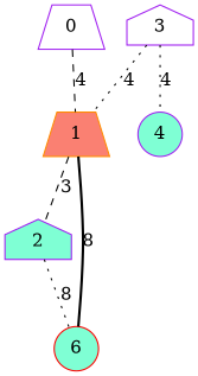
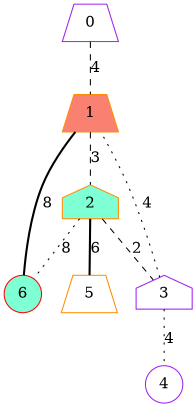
  graph {
    node [color=purple fillcolor=white shape=trapezium style=filled weight=1]
    edge [style=dashed]
    1 [color=darkorange fillcolor=salmon]
    0
-   2 [fillcolor=aquamarine shape=house]
+   2 [color=darkorange fillcolor=aquamarine shape=house]
    6 [color=red fillcolor=aquamarine shape=circle weight=4]
    3 [shape=house]
-   4 [fillcolor=aquamarine shape=circle]
+   5 [color=darkorange]
+   4 [shape=circle]
    1 -- 2 [label=3]
    1 -- 6 [label=8 style=bold]
    0 -- 1 [label=4]
    2 -- 6 [label=8 style=dotted]
+   2 -- 3 [label=2]
+   2 -- 5 [label=6 style=bold]
    3 -- 1 [label=4 style=dotted]
    3 -- 4 [label=4 style=dotted]
  }
